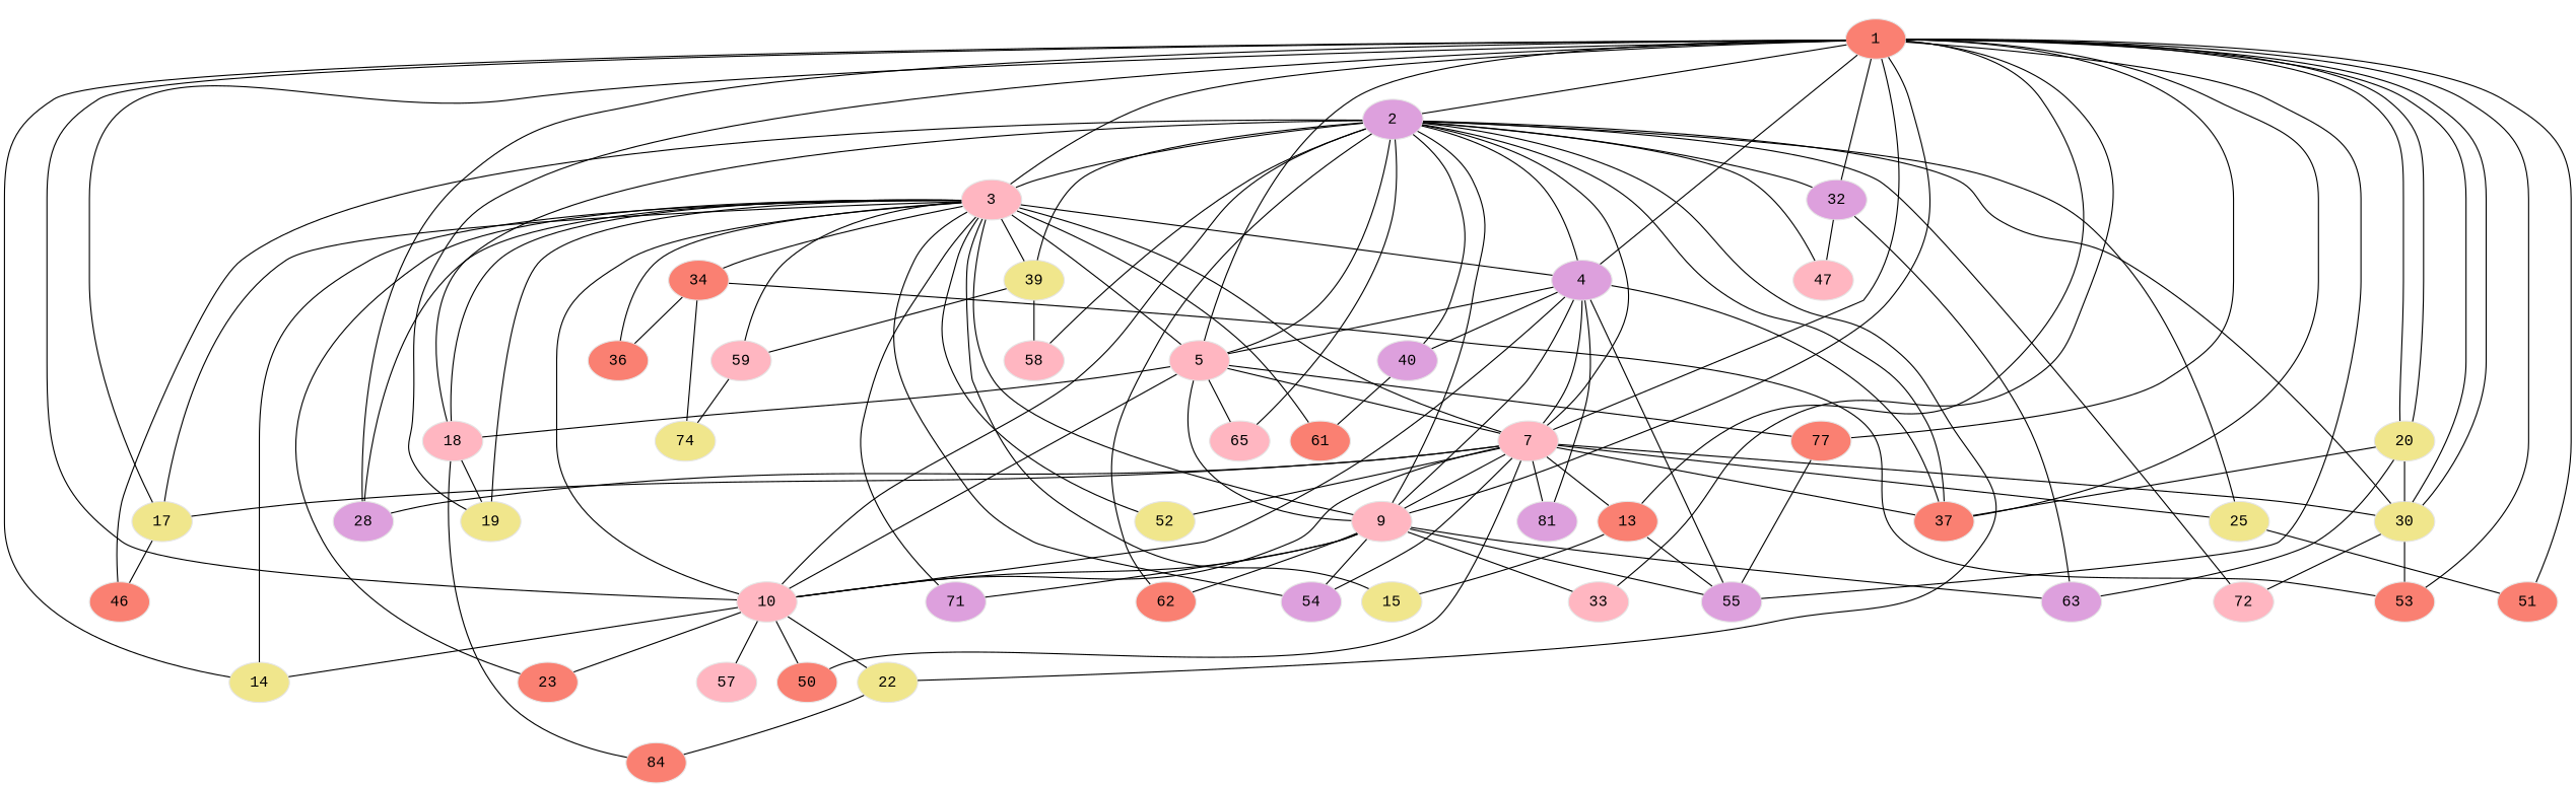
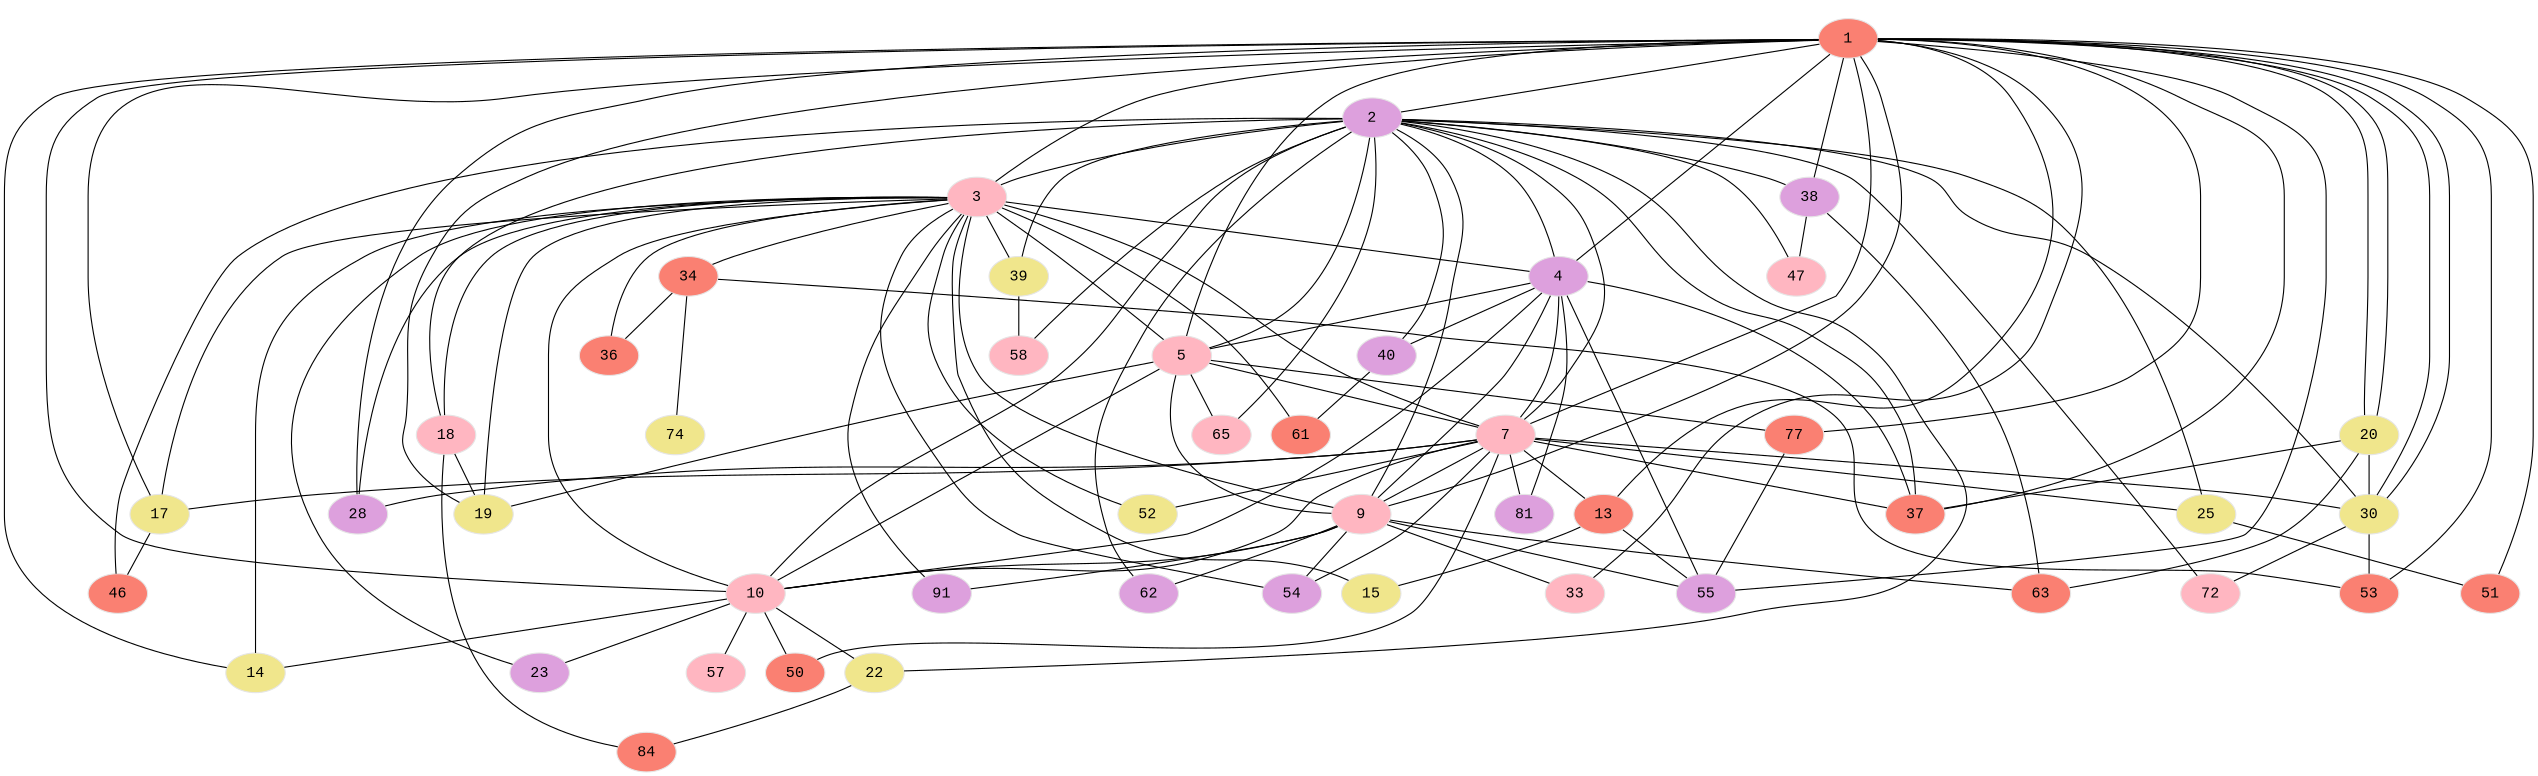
  graph {
    fontname="Liberation Mono"
    node [color=gray90 fillcolor=lightpink fontname="Liberation Mono" style=filled]
    edge [fontname="Liberation Mono"]
    1 [fillcolor=salmon]
    2 [fillcolor=plum]
    3 [super="+26+8+6"]
    4 [fillcolor=plum]
    5
    7 [super="+43+70+48+27"]
    9 [super="+87+24"]
    10 [super="+42+92"]
    13 [fillcolor=salmon super="+93"]
    14 [fillcolor=khaki super="+80"]
    17 [fillcolor=khaki]
    19 [fillcolor=khaki super="+35"]
    20 [fillcolor=khaki super="+79"]
    28 [fillcolor=plum super="+44"]
    30 [fillcolor=khaki super="+86+90"]
-   32 [fillcolor=plum]
+   32 [fillcolor=plum label=38]
    33
    37 [fillcolor=salmon super="+45+76"]
    51 [fillcolor=salmon]
    53 [fillcolor=salmon super="+67"]
    55 [fillcolor=plum super="+56"]
    77 [fillcolor=salmon]
    18
    22 [fillcolor=khaki]
    25 [fillcolor=khaki super="+64"]
    39 [fillcolor=khaki]
    40 [fillcolor=plum super="+68"]
    46 [fillcolor=salmon]
    47
    58
-   62 [fillcolor=salmon]
+   62 [fillcolor=plum]
    65
    72
    15 [fillcolor=khaki super="+73"]
-   23 [fillcolor=salmon]
+   23 [fillcolor=plum]
    34 [fillcolor=salmon]
    36 [fillcolor=salmon]
    52 [fillcolor=khaki]
    54 [fillcolor=plum super="+82"]
-   59
    61 [fillcolor=salmon super="+88"]
-   71 [fillcolor=plum]
+   71 [fillcolor=plum label=91]
    81 [fillcolor=plum]
    50 [fillcolor=salmon]
-   63 [fillcolor=plum]
+   63 [fillcolor=salmon]
    57
    84 [fillcolor=salmon]
    74 [fillcolor=khaki]
    1 -- 2
    1 -- 3 [weight=4]
    1 -- 4
    1 -- 5
    1 -- 7 [weight=2]
    1 -- 9
    1 -- 10 [weight=2]
    1 -- 13
    1 -- 14
    1 -- 17
    1 -- 19
    1 -- 20
    1 -- 20
    1 -- 28
    1 -- 30
    1 -- 30
    1 -- 32
    1 -- 33
    1 -- 37
    1 -- 51
    1 -- 53
    1 -- 55
    1 -- 77
    2 -- 3 [weight=5]
    2 -- 4
    2 -- 5
    2 -- 7
    2 -- 9
    2 -- 10 [weight=2]
    2 -- 30
    2 -- 32
    2 -- 37
    2 -- 18
    2 -- 22
    2 -- 25
    2 -- 39
    2 -- 40
    2 -- 46
    2 -- 47
    2 -- 58
    2 -- 62
    2 -- 65
    2 -- 72
    3 -- 4 [weight=5]
    3 -- 5 [weight=5]
    3 -- 7 [weight=6]
    3 -- 9 [weight=4]
    3 -- 10 [weight=3]
    3 -- 14
    3 -- 17
    3 -- 19
    3 -- 28
    3 -- 18 [weight=2]
    3 -- 39
    3 -- 15 [weight=2]
    3 -- 23
    3 -- 34 [weight=2]
    3 -- 36
    3 -- 52
    3 -- 54
-   3 -- 59
    3 -- 61 [weight=2]
    3 -- 71
    4 -- 5
    4 -- 7 [weight=2]
    4 -- 9
    4 -- 10
    4 -- 37 [weight=2]
    4 -- 55
    4 -- 40
    4 -- 81
    5 -- 7
    5 -- 9
    5 -- 10
    5 -- 77
-   5 -- 18
+   5 -- 19
    5 -- 65
    7 -- 9 [weight=2]
    7 -- 10
    7 -- 13
    7 -- 17
    7 -- 28
    7 -- 30
    7 -- 37 [weight=2]
    7 -- 25
    7 -- 52
    7 -- 54
    7 -- 81
    7 -- 50
    9 -- 10
    9 -- 33
    9 -- 55
    9 -- 62
    9 -- 54
    9 -- 71
    9 -- 63
    10 -- 14
    10 -- 22
    10 -- 23
    10 -- 50
    10 -- 57
    13 -- 55
    13 -- 15
    17 -- 46
    20 -- 30
    20 -- 37
    20 -- 63
    30 -- 53
    30 -- 72
    32 -- 47
    32 -- 63
    77 -- 55
    18 -- 19
    18 -- 84
    22 -- 84
    25 -- 51
    39 -- 58
-   39 -- 59
    40 -- 61 [weight=2]
    34 -- 53
    34 -- 36
    34 -- 74
-   59 -- 74
  }
